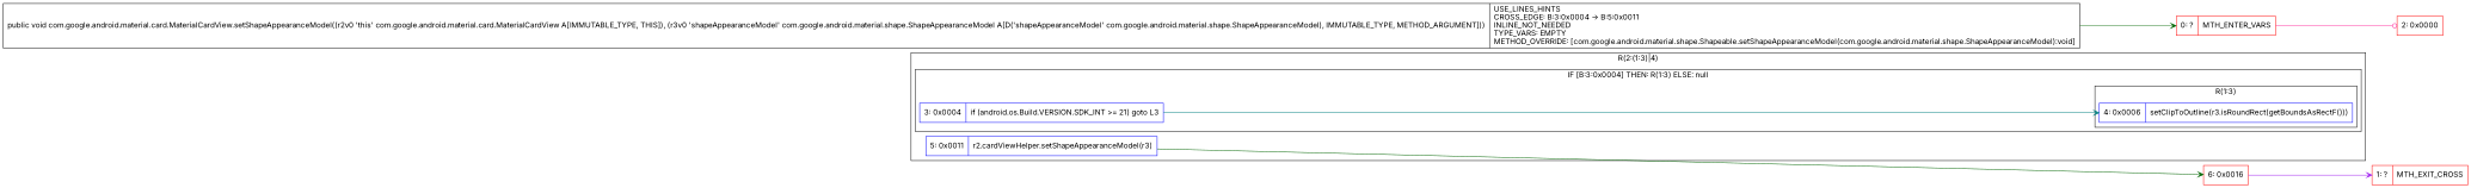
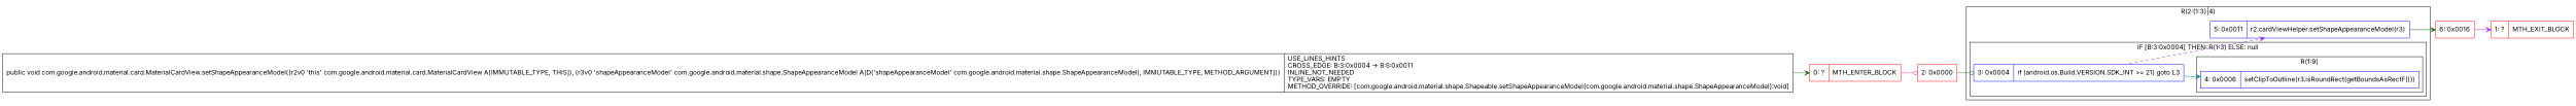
  digraph {
    fontname=Inter
    rankdir=LR
    node [color=red fontname=Inter shape=record]
    edge [arrowhead=vee color=darkgreen fontname=Inter]
    n1 [color=blue label="{4\:\ 0x0006|setClipToOutline(r3.isRoundRect(getBoundsAsRectF()))\l}"]
    n2 [color=blue label="{3\:\ 0x0004|if (android.os.Build.VERSION.SDK_INT \>= 21) goto L3\l}"]
    n3 [color=blue label="{5\:\ 0x0011|r2.cardViewHelper.setShapeAppearanceModel(r3)\l}"]
    n4 [label="{6\:\ 0x0016}"]
-   n5 [label="{1\:\ ?|MTH_EXIT_CROSS\l}"]
-   n6 [label="{0\:\ ?|MTH_ENTER_VARS\l}"]
+   n5 [label="{1\:\ ?|MTH_EXIT_BLOCK\l}"]
+   n6 [label="{0\:\ ?|MTH_ENTER_BLOCK\l}"]
    n7 [label="{2\:\ 0x0000}"]
    n8 [label="{public void com.google.android.material.card.MaterialCardView.setShapeAppearanceModel((r2v0 'this' com.google.android.material.card.MaterialCardView A[IMMUTABLE_TYPE, THIS]), (r3v0 'shapeAppearanceModel' com.google.android.material.shape.ShapeAppearanceModel A[D('shapeAppearanceModel' com.google.android.material.shape.ShapeAppearanceModel), IMMUTABLE_TYPE, METHOD_ARGUMENT]))  | USE_LINES_HINTS\lCROSS_EDGE: B:3:0x0004 \-\> B:5:0x0011\lINLINE_NOT_NEEDED\lTYPE_VARS: EMPTY\lMETHOD_OVERRIDE: [com.google.android.material.shape.Shapeable.setShapeAppearanceModel(com.google.android.material.shape.ShapeAppearanceModel):void]\l}" color=""]
    subgraph cluster_1 {
      label="R(2:(1:3)|4)"
      n3
      subgraph cluster_2 {
        label="IF [B:3:0x0004] THEN: R(1:3) ELSE: null"
        n2
        subgraph cluster_3 {
-         label="R(1:3)"
+         label="R(1:9)"
          n1
        }
      }
    }
    n2 -> n1 [color=teal]
+   n2 -> n3 [color=purple style=dashed]
    n3 -> n4
    n4 -> n5 [color=purple]
    n6 -> n7 [arrowhead=odot color=deeppink]
+   n7 -> n2 [arrowhead=odot]
    n8 -> n6
  }
